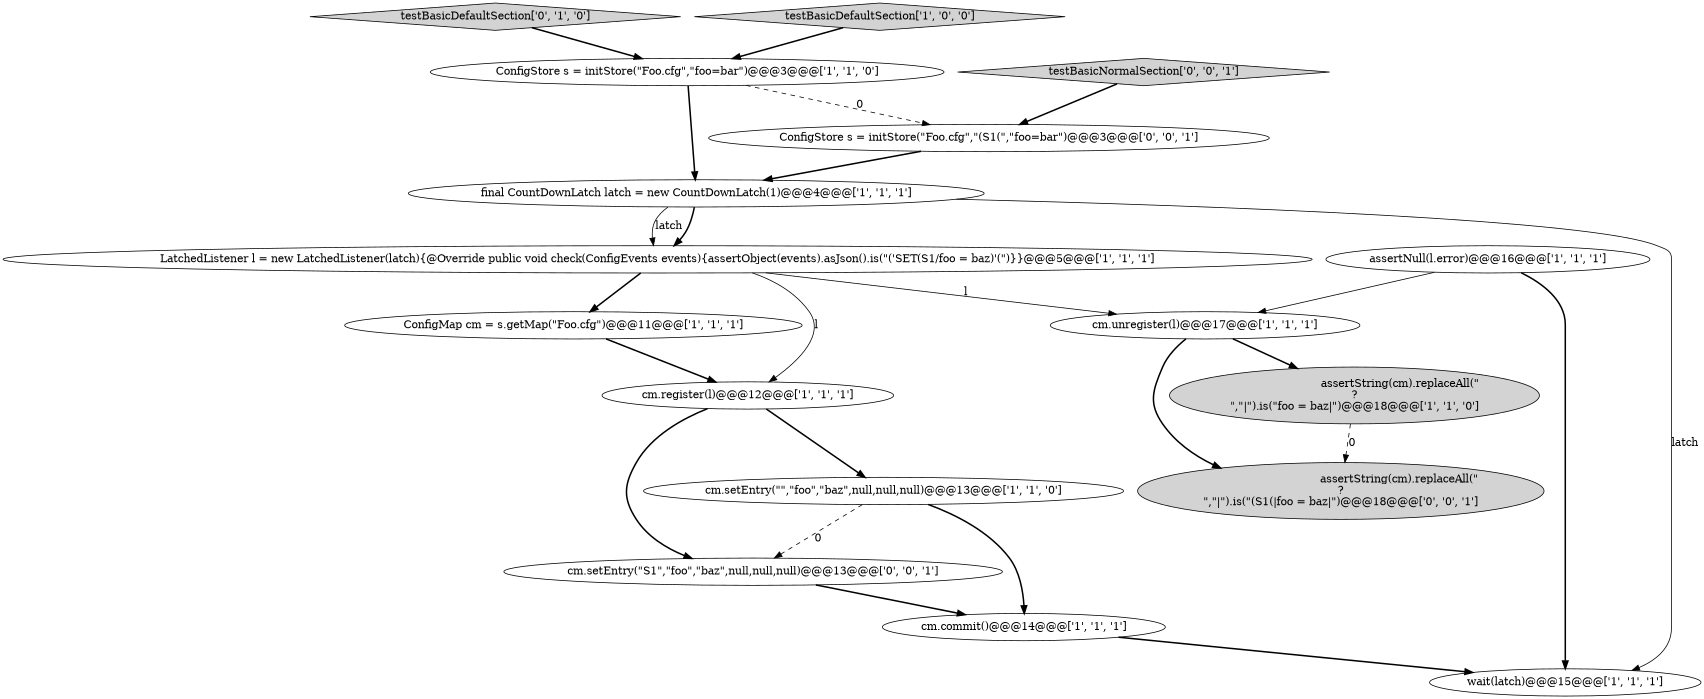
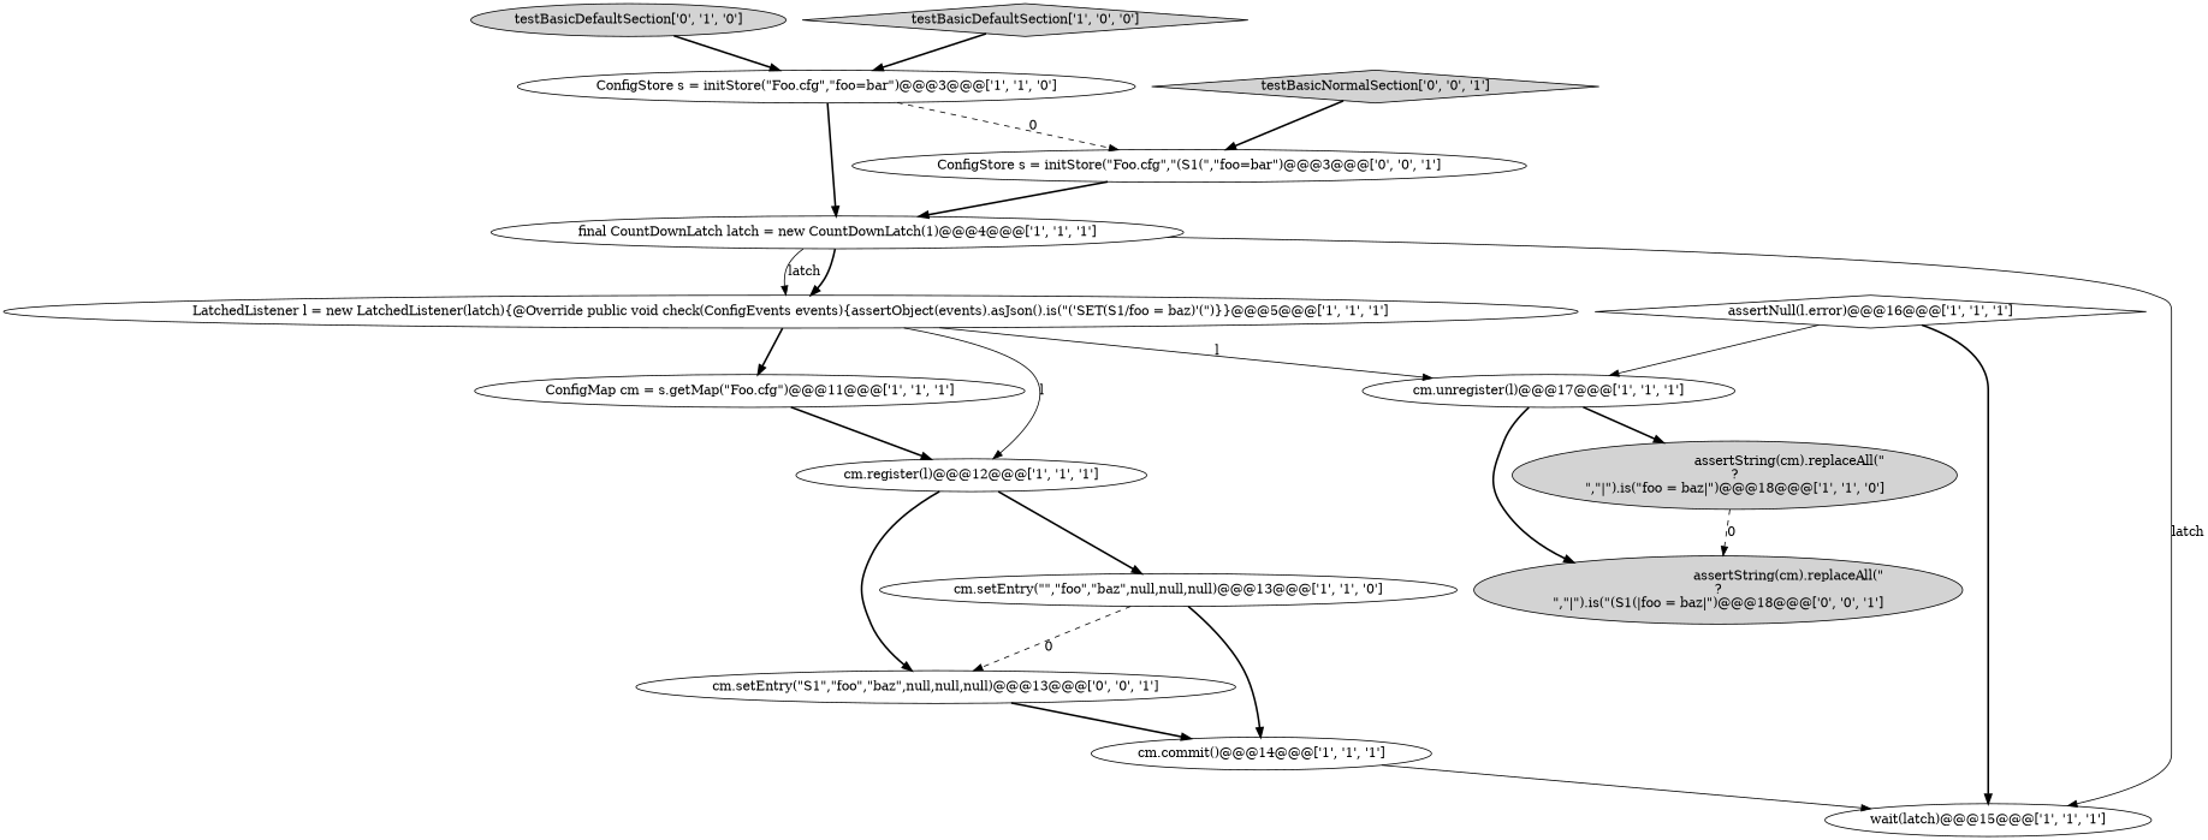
  digraph {
    node [fillcolor=white shape=ellipse style=filled]
    edge [style=bold]
    n1 [label="cm.commit()@@@14@@@['1', '1', '1']"]
    n2 [label="wait(latch)@@@15@@@['1', '1', '1']"]
    n3 [label="ConfigStore s = initStore(\"Foo.cfg\",\"foo=bar\")@@@3@@@['1', '1', '0']"]
    n4 [label="ConfigStore s = initStore(\"Foo.cfg\",\"(S1(\",\"foo=bar\")@@@3@@@['0', '0', '1']"]
    n5 [label="final CountDownLatch latch = new CountDownLatch(1)@@@4@@@['1', '1', '1']"]
    n6 [label="LatchedListener l = new LatchedListener(latch){@Override public void check(ConfigEvents events){assertObject(events).asJson().is(\"('SET(S1/foo = baz)'(\")}}@@@5@@@['1', '1', '1']"]
    n7 [label="ConfigMap cm = s.getMap(\"Foo.cfg\")@@@11@@@['1', '1', '1']"]
    n8 [label="cm.register(l)@@@12@@@['1', '1', '1']"]
    n9 [label="cm.setEntry(\"\",\"foo\",\"baz\",null,null,null)@@@13@@@['1', '1', '0']"]
    n10 [label="cm.setEntry(\"S1\",\"foo\",\"baz\",null,null,null)@@@13@@@['0', '0', '1']"]
    n11 [label="cm.unregister(l)@@@17@@@['1', '1', '1']"]
    n12 [fillcolor=lightgray label="assertString(cm).replaceAll(\"\r?\n\",\"|\").is(\"(S1(|foo = baz|\")@@@18@@@['0', '0', '1']"]
    n13 [fillcolor=lightgray label="assertString(cm).replaceAll(\"\r?\n\",\"|\").is(\"foo = baz|\")@@@18@@@['1', '1', '0']"]
-   n14 [label="assertNull(l.error)@@@16@@@['1', '1', '1']"]
-   n15 [fillcolor=lightgray label="testBasicDefaultSection['0', '1', '0']" shape=diamond]
+   n14 [label="assertNull(l.error)@@@16@@@['1', '1', '1']" shape=diamond]
+   n15 [fillcolor=lightgray label="testBasicDefaultSection['0', '1', '0']"]
    n16 [fillcolor=lightgray label="testBasicDefaultSection['1', '0', '0']" shape=diamond]
    n17 [fillcolor=lightgray label="testBasicNormalSection['0', '0', '1']" shape=diamond]
-   n1 -> n2
+   n1 -> n2 [style=solid]
    n3 -> n4 [label=0 style=dashed]
    n3 -> n5
    n4 -> n5
    n5 -> n2 [label=latch style=solid]
    n5 -> n6
    n5 -> n6 [label=latch style=solid]
    n6 -> n7
    n6 -> n8 [label=l style=solid]
    n6 -> n11 [label=l style=solid]
    n7 -> n8
    n8 -> n9
    n8 -> n10
    n9 -> n1
    n9 -> n10 [label=0 style=dashed]
    n10 -> n1
    n11 -> n12
    n11 -> n13
    n13 -> n12 [label=0 style=dashed]
    n14 -> n2
    n14 -> n11 [style=solid]
    n15 -> n3
    n16 -> n3
    n17 -> n4
  }
